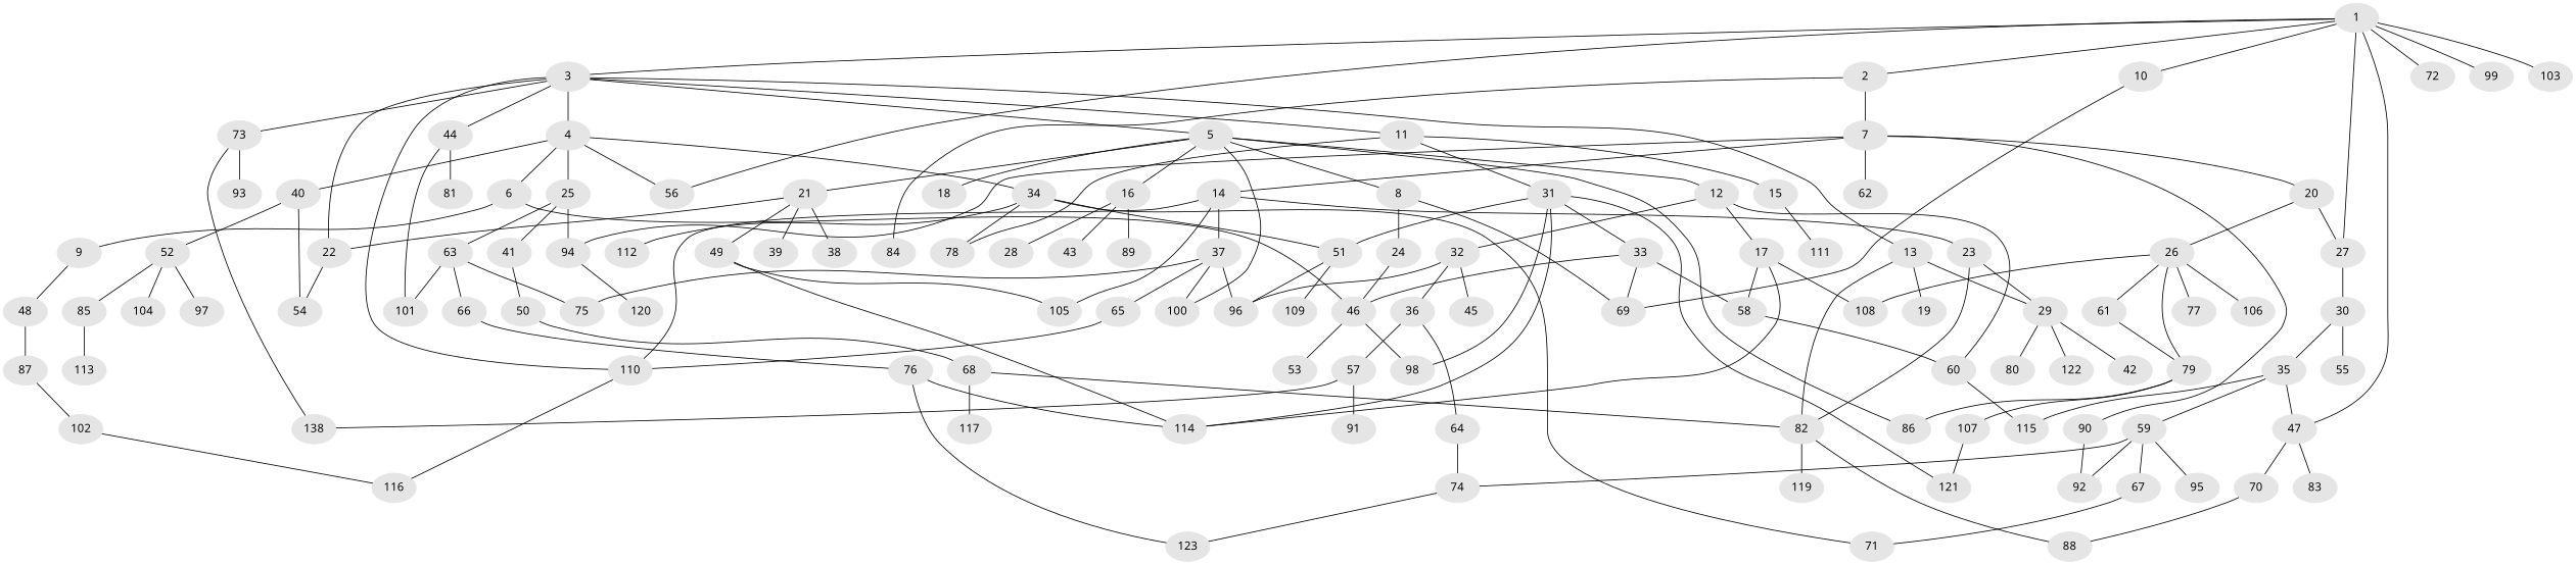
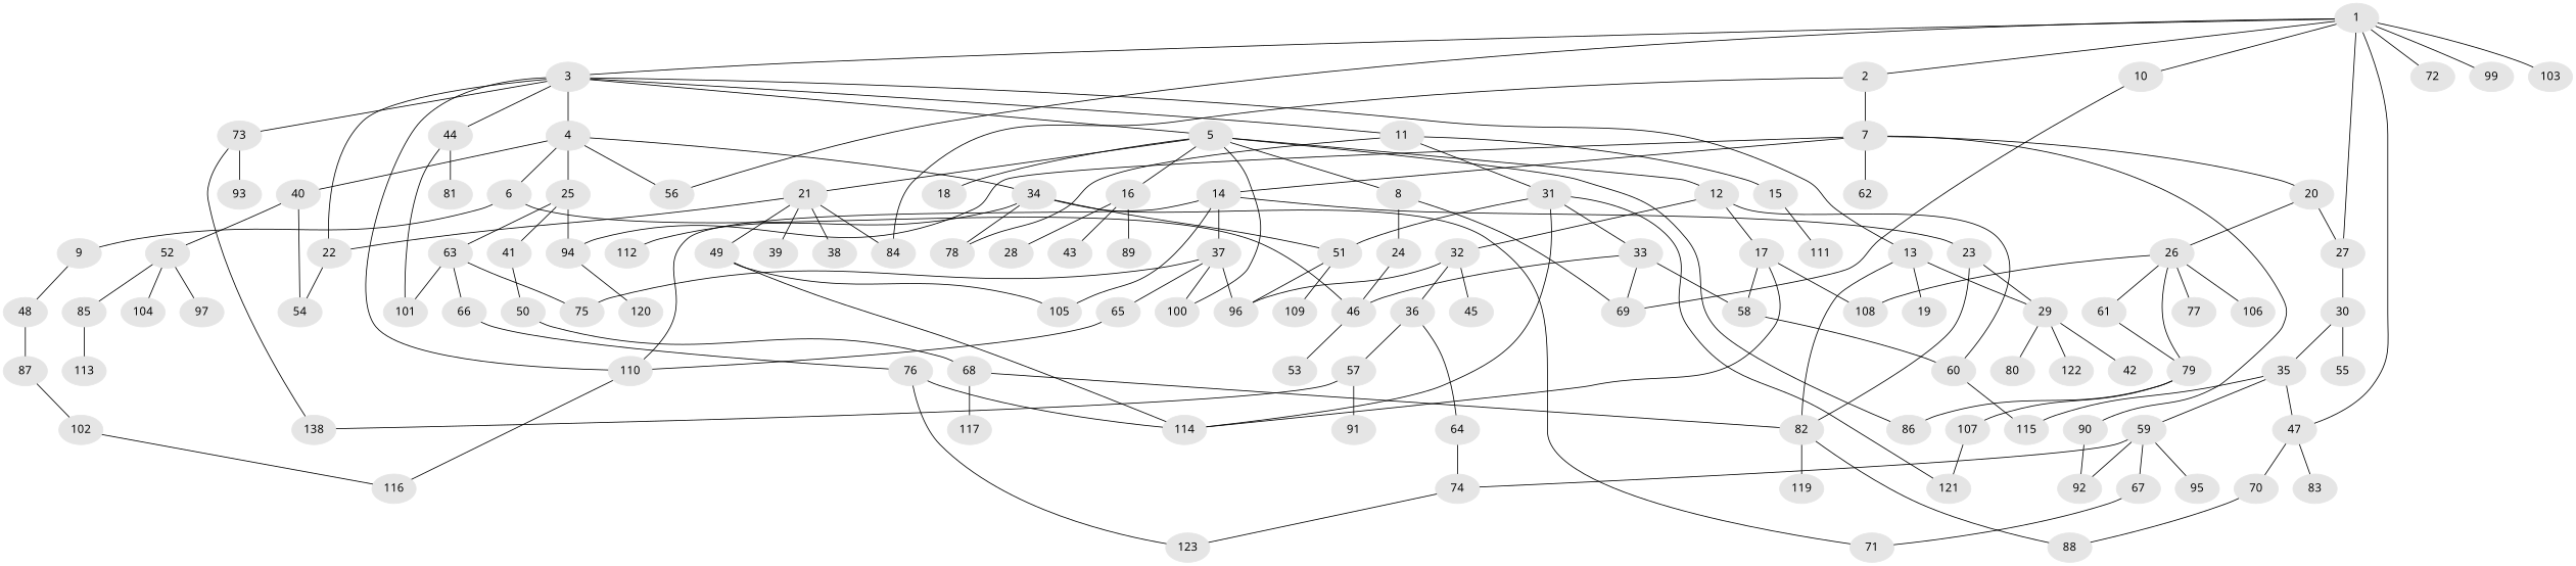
  graph {
    fontname="Noto Sans"
    node [color=gray90 fontname="Noto Sans" style=filled]
    edge [fontname="Noto Sans"]
    1
    2
    3
    10
    27
    47
    56
    72
    99
    103
    7
    84
    4
    5
    11
    13
    22
    44
    73
    110
    69
    30
    70
    83
    14
    20
    62
    90
    94
    6
    25
    34
    40
    8
    12
    16
    18
    21
    86
    100
    15
    31
    78
    19
    29
    82
    54
    81
    101
    n50 [label=138]
    93
    116
    9
    46
    41
    63
    51
    71
    112
    52
    24
    17
    32
    60
    28
    43
    89
    38
    39
    49
    48
-   98
    53
    23
    37
    105
    26
    92
    120
    87
    111
    33
    114
    121
    58
    108
    36
    45
    96
    115
    42
    80
    122
    88
    119
    65
    75
    61
    77
    79
    106
    50
    66
    107
    35
    55
    59
    109
    57
    64
    67
    74
    95
    91
    85
    97
    104
    68
    102
    117
    113
    123
    76
    1 -- 2
    1 -- 3
    1 -- 10
    1 -- 27
    1 -- 47
    1 -- 56
    1 -- 72
    1 -- 99
    1 -- 103
    2 -- 7
    2 -- 84
    3 -- 4
    3 -- 5
    3 -- 11
    3 -- 13
    3 -- 22
    3 -- 44
    3 -- 73
    3 -- 110
    10 -- 69
    27 -- 30
    47 -- 70
    47 -- 83
    7 -- 14
    7 -- 20
    7 -- 62
    7 -- 90
    7 -- 94
    4 -- 56
    4 -- 6
    4 -- 25
    4 -- 34
    4 -- 40
    5 -- 8
    5 -- 12
    5 -- 16
    5 -- 18
    5 -- 21
    5 -- 86
    5 -- 100
    11 -- 15
    11 -- 31
    11 -- 78
    13 -- 19
    13 -- 29
    13 -- 82
    22 -- 54
    44 -- 81
    44 -- 101
    73 -- n50
    73 -- 93
    110 -- 116
    30 -- 35
    30 -- 55
    70 -- 88
    14 -- 110
    14 -- 23
    14 -- 37
    14 -- 105
    20 -- 27
    20 -- 26
    90 -- 92
    94 -- 120
    6 -- 9
    6 -- 46
    25 -- 94
    25 -- 41
    25 -- 63
    34 -- 78
    34 -- 51
    34 -- 71
    34 -- 112
    40 -- 54
    40 -- 52
    8 -- 69
    8 -- 24
    12 -- 17
    12 -- 32
    12 -- 60
    16 -- 28
    16 -- 43
    16 -- 89
+   21 -- 84
    21 -- 22
    21 -- 38
    21 -- 39
    21 -- 49
    15 -- 111
    31 -- 51
-   31 -- 98
    31 -- 33
    31 -- 114
    31 -- 121
    29 -- 42
    29 -- 80
    29 -- 122
    82 -- 88
    82 -- 119
    9 -- 48
-   46 -- 98
    46 -- 53
    41 -- 50
    63 -- 101
    63 -- 75
    63 -- 66
    51 -- 96
    51 -- 109
    52 -- 85
    52 -- 97
    52 -- 104
    24 -- 46
    17 -- 114
    17 -- 58
    17 -- 108
    32 -- 36
    32 -- 45
    32 -- 96
    60 -- 115
    49 -- 105
    49 -- 114
    48 -- 87
    23 -- 29
    23 -- 82
    37 -- 100
    37 -- 96
    37 -- 65
    37 -- 75
    26 -- 108
    26 -- 61
    26 -- 77
    26 -- 79
    26 -- 106
    87 -- 102
    33 -- 69
    33 -- 46
    33 -- 58
    58 -- 60
    36 -- 57
    36 -- 64
    65 -- 110
    61 -- 79
    79 -- 86
    79 -- 107
    50 -- 68
    66 -- 76
    107 -- 121
    35 -- 47
    35 -- 115
    35 -- 59
    59 -- 92
    59 -- 67
    59 -- 74
    59 -- 95
    57 -- n50
    57 -- 91
    64 -- 74
    67 -- 71
    74 -- 123
    85 -- 113
    68 -- 82
    68 -- 117
    102 -- 116
    76 -- 114
    76 -- 123
  }
